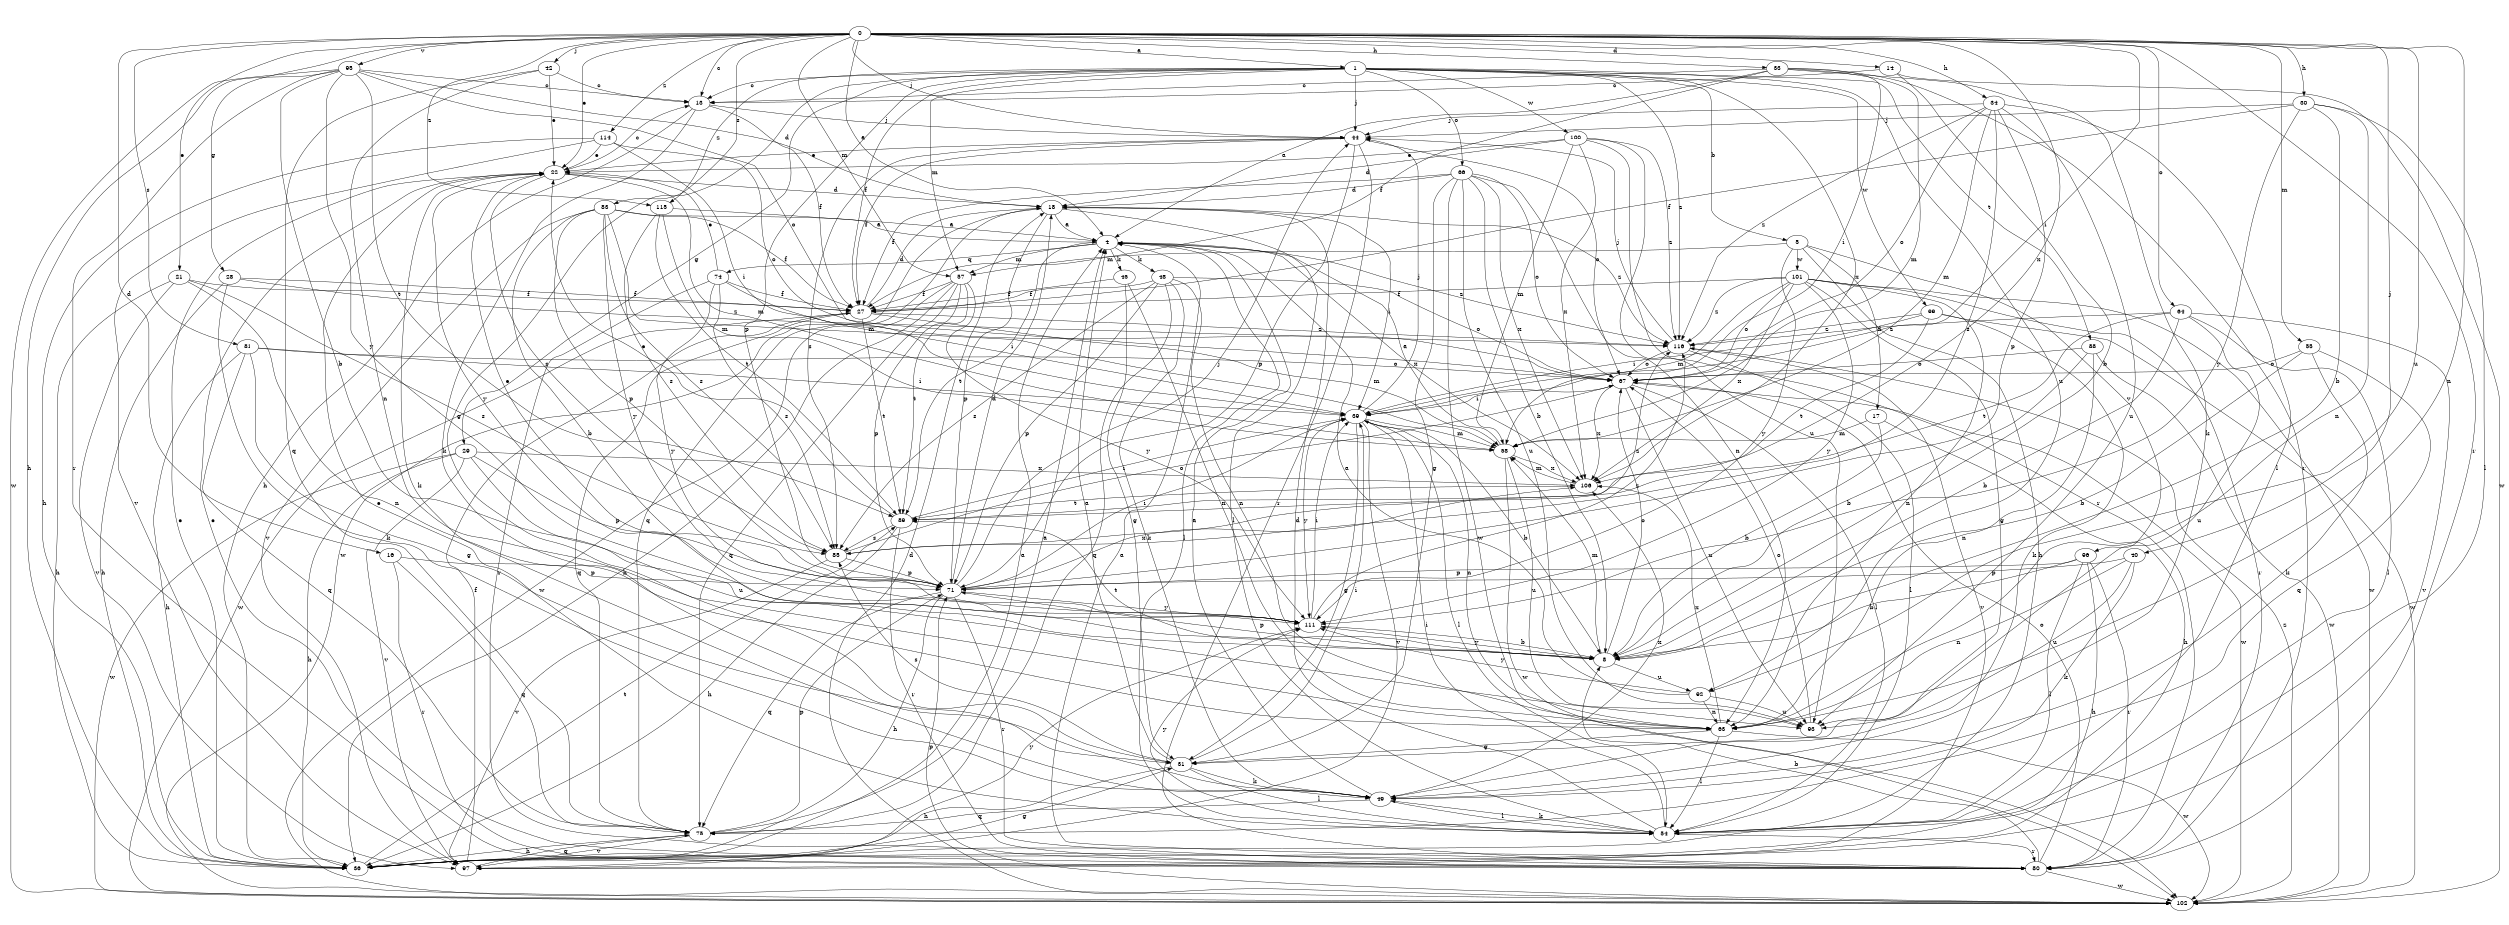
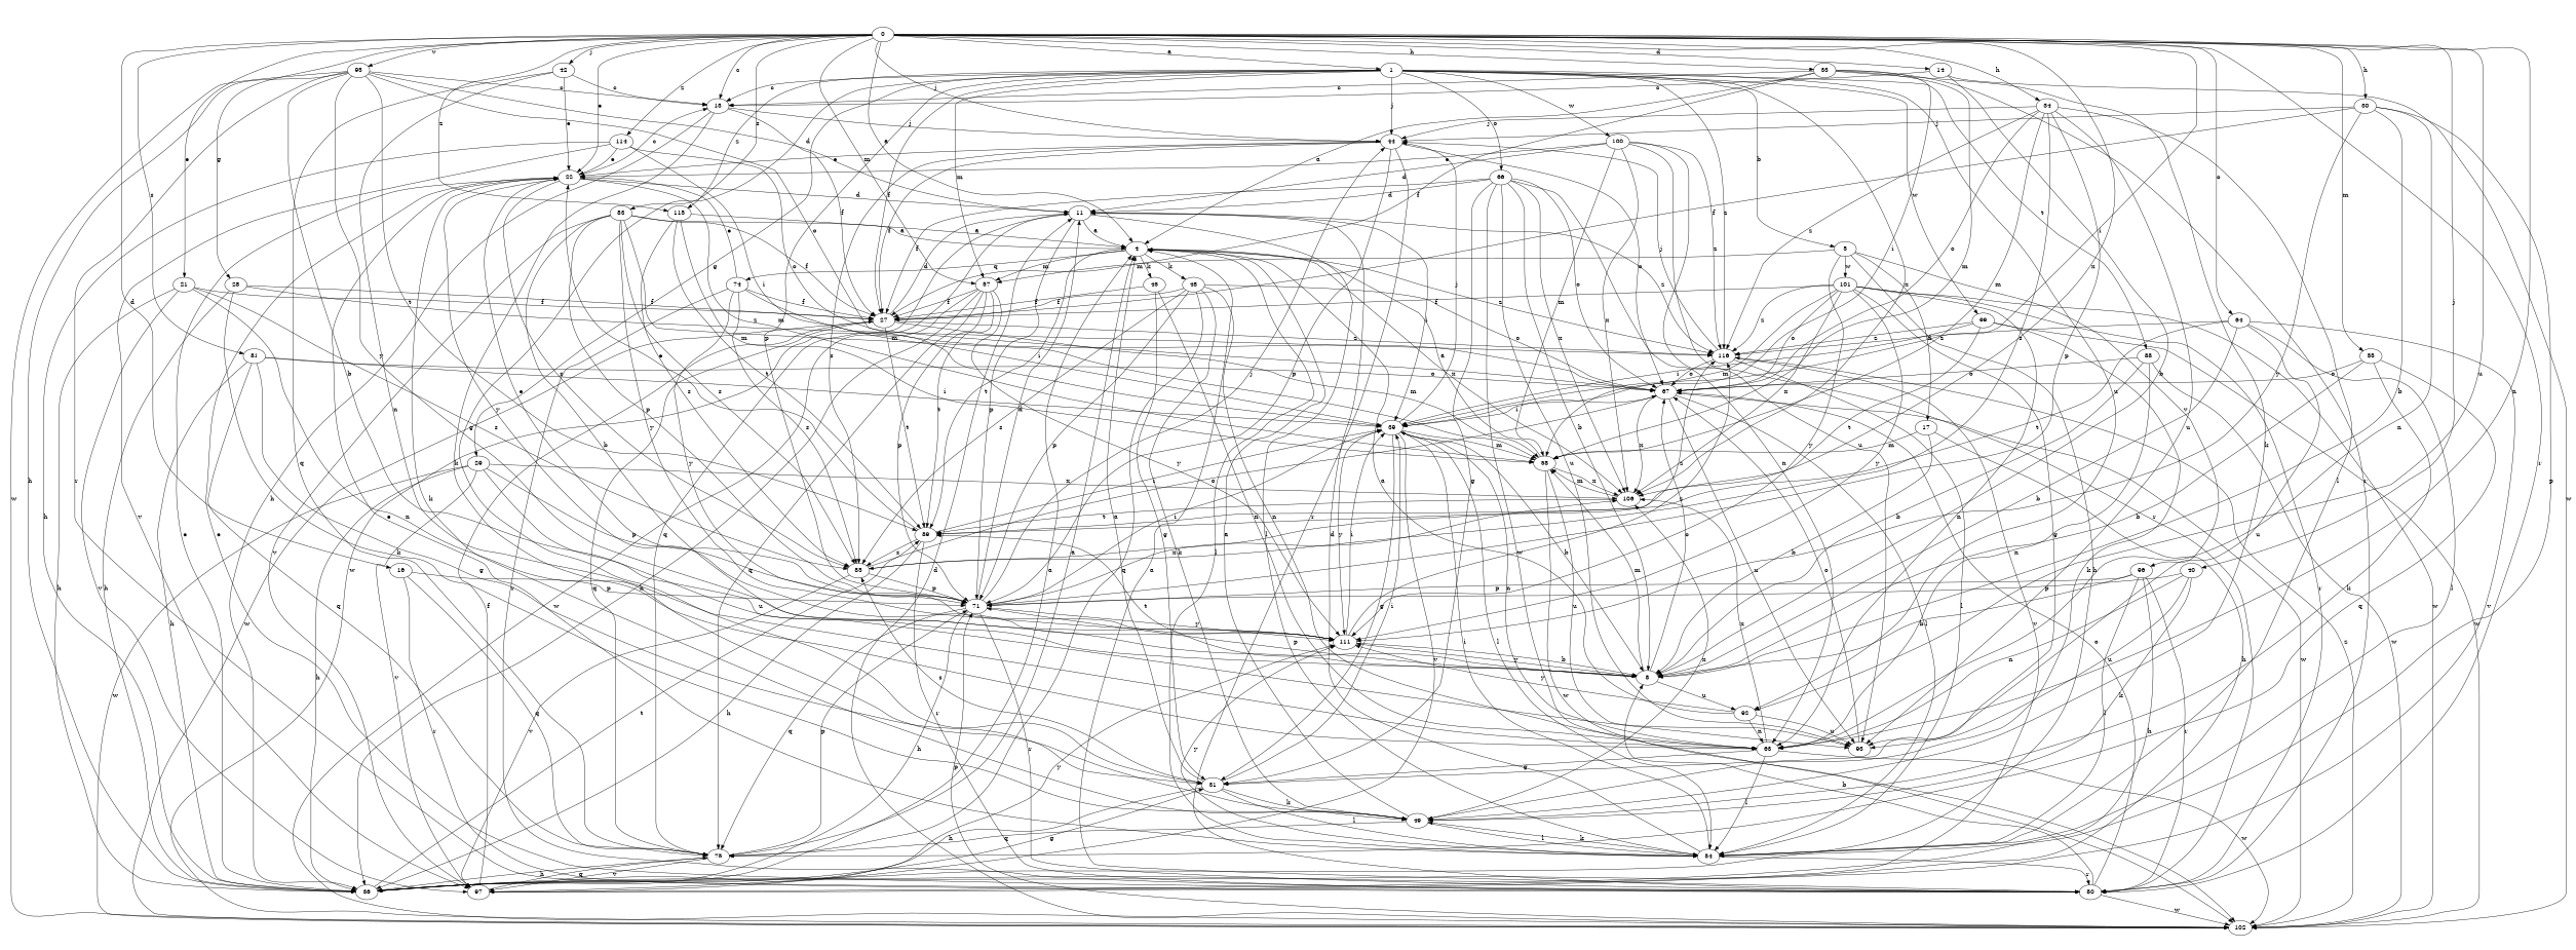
  strict digraph {
    0
    1
    4
    13
    14
    16
    21
    22
    28
    n10 [label=30]
    33
    34
    39
    40
    42
    44
    55
    57
    63
    64
    80
    81
    83
    92
    95
    106
    114
    115
    5
    27
    29
    31
    66
    71
    88
    99
    100
    116
    45
    48
    54
    74
    89
    36
    49
    8
    102
    75
    85
    97
    111
    58
-   18
+   18 [label=11]
    67
    93
    17
    96
    101
    0 -> 1 [label=a]
    0 -> 4 [label=a]
    0 -> 13 [label=c]
    0 -> 14 [label=d]
    0 -> 16 [label=d]
    0 -> 21 [label=e]
    0 -> 22 [label=e]
    0 -> 28 [label=g]
    0 -> n10 [label=h]
    0 -> 33 [label=h]
    0 -> 34 [label=h]
    0 -> 39 [label=i]
    0 -> 40 [label=j]
    0 -> 42 [label=j]
    0 -> 44 [label=j]
    0 -> 55 [label=m]
    0 -> 57 [label=m]
    0 -> 63 [label=n]
    0 -> 64 [label=o]
    0 -> 80 [label=r]
    0 -> 81 [label=s]
    0 -> 83 [label=s]
    0 -> 92 [label=u]
    0 -> 95 [label=v]
    0 -> 106 [label=x]
    0 -> 114 [label=z]
    0 -> 115 [label=z]
    1 -> 13 [label=c]
    1 -> 44 [label=j]
    1 -> 57 [label=m]
    1 -> 92 [label=u]
    1 -> 106 [label=x]
    1 -> 115 [label=z]
    1 -> 5 [label=b]
    1 -> 27 [label=f]
    1 -> 29 [label=g]
    1 -> 31 [label=g]
    1 -> 66 [label=o]
    1 -> 71 [label=p]
    1 -> 88 [label=t]
    1 -> 99 [label=w]
    1 -> 100 [label=w]
    1 -> 116 [label=z]
    4 -> 57 [label=m]
    4 -> 106 [label=x]
    4 -> 116 [label=z]
    4 -> 45 [label=k]
    4 -> 48 [label=k]
    4 -> 54 [label=l]
    4 -> 74 [label=q]
    4 -> 89 [label=t]
    13 -> 44 [label=j]
    13 -> 27 [label=f]
    13 -> 36 [label=h]
    13 -> 49 [label=k]
    14 -> 13 [label=c]
    14 -> 8 [label=b]
    14 -> 102 [label=w]
    16 -> 80 [label=r]
    16 -> 71 [label=p]
    16 -> 75 [label=q]
    21 -> 63 [label=n]
    21 -> 27 [label=f]
    21 -> 36 [label=h]
    21 -> 85 [label=s]
    21 -> 97 [label=v]
    22 -> 13 [label=c]
    22 -> 49 [label=k]
    22 -> 85 [label=s]
    22 -> 111 [label=y]
    22 -> 58 [label=m]
    22 -> 18 [label=d]
    28 -> 27 [label=f]
    28 -> 116 [label=z]
    28 -> 36 [label=h]
    28 -> 49 [label=k]
    n10 -> 44 [label=j]
    n10 -> 63 [label=n]
    n10 -> 27 [label=f]
-   n10 -> 54 [label=l]
+   n10 -> 54 [label=p]
    n10 -> 8 [label=b]
    n10 -> 111 [label=y]
    33 -> 4 [label=a]
    33 -> 13 [label=c]
    33 -> 39 [label=i]
    33 -> 80 [label=r]
    33 -> 27 [label=f]
    33 -> 49 [label=k]
    33 -> 58 [label=m]
    34 -> 44 [label=j]
    34 -> 71 [label=p]
    34 -> 116 [label=z]
    34 -> 54 [label=l]
    34 -> 85 [label=s]
    34 -> 58 [label=m]
    34 -> 67 [label=o]
    34 -> 93 [label=u]
    39 -> 44 [label=j]
    39 -> 63 [label=n]
    39 -> 31 [label=g]
    39 -> 54 [label=l]
    39 -> 8 [label=b]
    39 -> 97 [label=v]
    39 -> 111 [label=y]
    39 -> 58 [label=m]
    40 -> 63 [label=n]
    40 -> 71 [label=p]
    40 -> 49 [label=k]
    40 -> 93 [label=u]
    42 -> 13 [label=c]
    42 -> 22 [label=e]
    42 -> 63 [label=n]
    42 -> 75 [label=q]
    44 -> 22 [label=e]
    44 -> 80 [label=r]
    44 -> 27 [label=f]
    44 -> 71 [label=p]
    44 -> 85 [label=s]
    44 -> 67 [label=o]
    55 -> 49 [label=k]
    55 -> 8 [label=b]
    55 -> 75 [label=q]
    55 -> 67 [label=o]
    57 -> 27 [label=f]
    57 -> 71 [label=p]
    57 -> 89 [label=t]
    57 -> 36 [label=h]
    57 -> 102 [label=w]
    57 -> 75 [label=q]
    57 -> 111 [label=y]
    63 -> 106 [label=x]
    63 -> 31 [label=g]
    63 -> 54 [label=l]
    63 -> 102 [label=w]
    64 -> 116 [label=z]
    64 -> 54 [label=l]
    64 -> 89 [label=t]
    64 -> 8 [label=b]
    64 -> 97 [label=v]
    64 -> 93 [label=u]
    80 -> 4 [label=a]
    80 -> 22 [label=e]
    80 -> 8 [label=b]
    80 -> 102 [label=w]
    80 -> 67 [label=o]
    81 -> 39 [label=i]
    81 -> 31 [label=g]
    81 -> 36 [label=h]
    81 -> 75 [label=q]
    81 -> 67 [label=o]
    83 -> 4 [label=a]
    83 -> 27 [label=f]
    83 -> 71 [label=p]
    83 -> 8 [label=b]
    83 -> 85 [label=s]
    83 -> 97 [label=v]
    83 -> 111 [label=y]
    83 -> 58 [label=m]
    92 -> 4 [label=a]
    92 -> 63 [label=n]
    92 -> 111 [label=y]
    92 -> 93 [label=u]
    95 -> 13 [label=c]
    95 -> 80 [label=r]
    95 -> 89 [label=t]
    95 -> 36 [label=h]
    95 -> 8 [label=b]
    95 -> 102 [label=w]
    95 -> 111 [label=y]
    95 -> 18 [label=d]
    95 -> 67 [label=o]
    106 -> 89 [label=t]
    106 -> 58 [label=m]
    114 -> 22 [label=e]
    114 -> 39 [label=i]
    114 -> 36 [label=h]
    114 -> 97 [label=v]
    114 -> 67 [label=o]
    115 -> 4 [label=a]
    115 -> 89 [label=t]
    115 -> 85 [label=s]
    115 -> 58 [label=m]
    5 -> 57 [label=m]
    5 -> 36 [label=h]
    5 -> 111 [label=y]
    5 -> 17 [label=d]
    5 -> 96 [label=v]
    5 -> 101 [label=w]
    27 -> 116 [label=z]
    27 -> 89 [label=t]
    27 -> 102 [label=w]
    27 -> 75 [label=q]
    27 -> 58 [label=m]
    27 -> 18 [label=d]
    29 -> 106 [label=x]
    29 -> 71 [label=p]
    29 -> 36 [label=h]
    29 -> 102 [label=w]
    29 -> 97 [label=v]
    29 -> 93 [label=u]
    31 -> 4 [label=a]
    31 -> 39 [label=i]
    31 -> 54 [label=l]
    31 -> 36 [label=h]
    31 -> 49 [label=k]
    31 -> 85 [label=s]
    66 -> 63 [label=n]
    66 -> 106 [label=x]
    66 -> 27 [label=f]
    66 -> 31 [label=g]
    66 -> 8 [label=b]
    66 -> 102 [label=w]
    66 -> 18 [label=d]
    66 -> 67 [label=o]
    66 -> 93 [label=u]
    71 -> 22 [label=e]
    71 -> 39 [label=i]
    71 -> 44 [label=j]
    71 -> 80 [label=r]
    71 -> 106 [label=x]
    71 -> 36 [label=h]
    71 -> 75 [label=q]
    71 -> 111 [label=y]
    71 -> 18 [label=d]
    88 -> 63 [label=n]
    88 -> 8 [label=b]
    88 -> 102 [label=w]
    88 -> 67 [label=o]
    99 -> 39 [label=i]
    99 -> 116 [label=z]
    99 -> 89 [label=t]
    99 -> 49 [label=k]
    99 -> 102 [label=w]
    100 -> 22 [label=e]
    100 -> 80 [label=r]
    100 -> 106 [label=x]
    100 -> 116 [label=z]
    100 -> 58 [label=m]
    100 -> 18 [label=d]
    100 -> 93 [label=u]
    116 -> 44 [label=j]
    116 -> 54 [label=l]
    116 -> 97 [label=v]
    116 -> 67 [label=o]
    45 -> 63 [label=n]
    45 -> 27 [label=f]
    45 -> 31 [label=g]
    48 -> 63 [label=n]
    48 -> 27 [label=f]
    48 -> 71 [label=p]
    48 -> 49 [label=k]
    48 -> 75 [label=q]
    48 -> 85 [label=s]
    48 -> 67 [label=o]
    54 -> 22 [label=e]
    54 -> 39 [label=i]
    54 -> 80 [label=r]
    54 -> 49 [label=k]
    54 -> 111 [label=y]
    54 -> 18 [label=d]
    74 -> 22 [label=e]
    74 -> 39 [label=i]
    74 -> 80 [label=r]
    74 -> 27 [label=f]
    74 -> 85 [label=s]
    74 -> 111 [label=y]
    89 -> 22 [label=e]
    89 -> 39 [label=i]
    89 -> 80 [label=r]
    89 -> 36 [label=h]
    89 -> 85 [label=s]
    36 -> 4 [label=a]
    36 -> 22 [label=e]
    36 -> 31 [label=g]
    36 -> 89 [label=t]
    49 -> 4 [label=a]
    49 -> 106 [label=x]
    49 -> 54 [label=l]
    49 -> 75 [label=q]
    8 -> 92 [label=u]
    8 -> 71 [label=p]
    8 -> 89 [label=t]
    8 -> 111 [label=y]
    8 -> 58 [label=m]
    8 -> 67 [label=o]
    102 -> 71 [label=p]
    102 -> 116 [label=z]
    102 -> 18 [label=d]
    75 -> 4 [label=a]
    75 -> 71 [label=p]
    75 -> 36 [label=h]
    75 -> 97 [label=v]
    85 -> 71 [label=p]
    85 -> 116 [label=z]
    85 -> 97 [label=v]
    85 -> 67 [label=o]
    97 -> 27 [label=f]
    97 -> 75 [label=q]
    97 -> 111 [label=y]
    111 -> 39 [label=i]
    111 -> 116 [label=z]
    111 -> 8 [label=b]
    58 -> 4 [label=a]
    58 -> 106 [label=x]
    58 -> 102 [label=w]
    58 -> 93 [label=u]
    18 -> 4 [label=a]
    18 -> 39 [label=i]
    18 -> 71 [label=p]
    18 -> 116 [label=z]
    18 -> 54 [label=l]
    18 -> 102 [label=w]
    18 -> 75 [label=q]
    67 -> 39 [label=i]
    67 -> 106 [label=x]
    67 -> 54 [label=l]
    67 -> 102 [label=w]
    67 -> 93 [label=u]
    93 -> 67 [label=o]
    17 -> 36 [label=h]
    17 -> 8 [label=b]
    17 -> 58 [label=m]
    96 -> 80 [label=r]
    96 -> 71 [label=p]
    96 -> 54 [label=l]
    96 -> 36 [label=h]
    96 -> 8 [label=b]
    101 -> 63 [label=n]
    101 -> 80 [label=r]
    101 -> 106 [label=x]
    101 -> 27 [label=f]
    101 -> 31 [label=g]
    101 -> 116 [label=z]
    101 -> 102 [label=w]
    101 -> 111 [label=y]
    101 -> 58 [label=m]
    101 -> 67 [label=o]
  }
